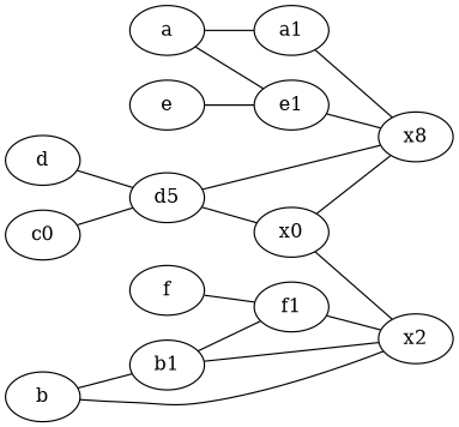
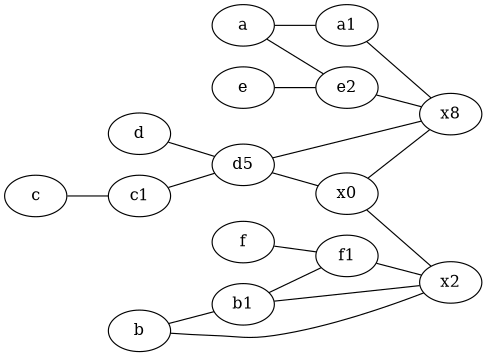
  graph {
    rankdir=LR
    node [labelfontsize=50]
    n1 [label=x8]
    a1
-   e1
+   e1 [label=e2]
    b
    b1
    x2
    f1
-   c1 [label=c0]
+   c
+   c1
    n10 [label=d5]
    x0
    f
    a
    d
    e
    a1 -- n1
    e1 -- n1
    b -- b1
    b -- x2
    b1 -- x2
    b1 -- f1
    f1 -- x2
+   c -- c1
    c1 -- n10
    n10 -- n1
    n10 -- x0
    x0 -- n1
    x0 -- x2
    f -- f1
    a -- a1
    a -- e1
    d -- n10
    e -- e1
  }
